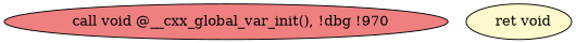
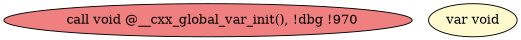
  digraph {
    node [shape=ellipse style=filled]
    n1 [fillcolor=lightcoral label="  call void @__cxx_global_var_init(), !dbg !970"]
-   n2 [fillcolor=lemonchiffon label="  ret void"]
+   n2 [fillcolor=lemonchiffon label="var void"]
  }
